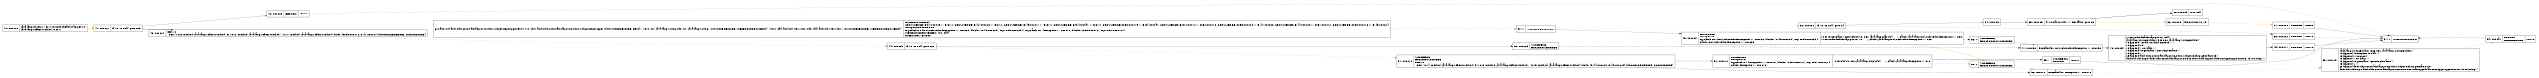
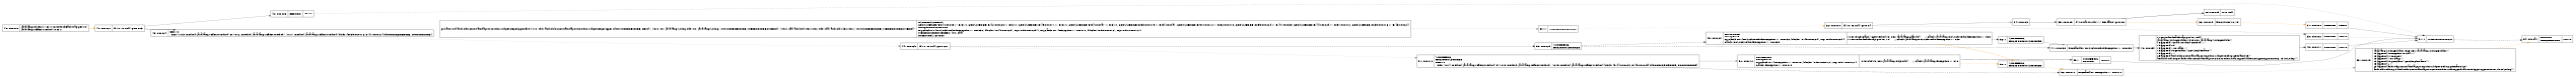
  digraph {
    rankdir=LR
    node [shape=record]
    edge [color=black style=solid]
    n1 [label="{30\:\ ?|MTH_ENTER_BLOCK\l}"]
    n2 [label="{32\:\ 0x0000|if (r8 != null) goto L4\l}"]
    n3 [label="{33\:\ 0x0002|RETURN\l|return\l}"]
    n4 [label="{34\:\ 0x0003}"]
    n5 [label="{31\:\ ?|MTH_EXIT_BLOCK\l}"]
    n6 [label="{35\:\ 0x0009|if (r8.startsWith(\".\") == false) goto L8\l}"]
    n7 [label="{36\:\ 0x000b|fireCustom(r8, r9)\l}"]
    n8 [label="{38\:\ 0x000f|r0 = null\l}"]
    n9 [label="{37\:\ 0x000e|RETURN\l|return\l}"]
    n10 [label="{40\:\ 0x0018|java.lang.Object r1 = r7.mMethodHashMap.get(r8)\ljava.lang.reflect.Method r0 = r1\l}"]
    n11 [label="{41\:\ 0x0021|if (r0 != null) goto L13\l}"]
    n12 [label="{43\:\ 0x0024|PHI: r0 \l  PHI: (r0v3 'method' java.lang.reflect.Method) = (r0v2 'method' java.lang.reflect.Method), (r0v7 'method' java.lang.reflect.Method) binds: [B:39:0x0016, B:41:0x0021] A[DONT_GENERATE, DONT_INLINE]\l}"]
    n13 [label="{44\:\ 0x002b|if (r0 != null) goto L21\l}"]
    n14 [label="{42\:\ 0x0023|RETURN\l|return\l}"]
    n15 [label="{55\:\ 0x002d|SYNTHETIC\lEXC_TOP_SPLITTER\l}"]
    n16 [label="{57\:\ 0x0072|SYNTHETIC\lEXC_TOP_SPLITTER\lPHI: r0 \l  PHI: (r0v4 'method' java.lang.reflect.Method) = (r0v3 'method' java.lang.reflect.Method), (r0v5 'method' java.lang.reflect.Method) binds: [B:44:0x002b, B:45:0x002d] A[DONT_GENERATE, DONT_INLINE]\l}"]
    n17 [label="{45\:\ 0x002d|TRY_ENTER\lTRY_LEAVE\lTryCatch #0 \{NoSuchMethodException \-\> 0x003e, blocks: (B:45:0x002d), top: B:55:0x002d \}\lCatch: NoSuchMethodException \-\> 0x003e\l|r0 = r9.getClass().getMethod(r8, new java.lang.Class[0])     \/\/ Catch: java.lang.NoSuchMethodException \-\> L3e\lr7.mMethodHashMap.put(r8, r0)     \/\/ Catch: java.lang.NoSuchMethodException \-\> L3e\l}"]
    n18 [label="{47\:\ 0x003e|ExcHandler: NoSuchMethodException \-\> 0x003e\l}"]
    n19 [label="{50\:\ 0x0072|TRY_ENTER\lTRY_LEAVE\lTryCatch #1 \{Exception \-\> 0x0078, blocks: (B:50:0x0072), top: B:57:0x0072 \}\lCatch: Exception \-\> 0x0078\l|r0.invoke(r9, new java.lang.Object[0])     \/\/ Catch: java.lang.Exception \-\> L78\l}"]
    n20 [label="{52\:\ 0x0078|ExcHandler: Exception \-\> 0x0078\l}"]
    n21 [label="{56\:\ ?|SYNTHETIC\lEXC_BOTTOM_SPLITTER\l}"]
    n22 [label="{58\:\ ?|SYNTHETIC\lEXC_BOTTOM_SPLITTER\l}"]
    n23 [label="{48\:\ 0x003f|r7.mMethodHashMap.put(r8, null)\ljava.lang.StringBuilder r5 = new java.lang.StringBuilder()\lr5.append(\"Could not find method \"\")\lr5.append(r8)\lr5.append(\"\"on class \")\lr5.append(r9.getClass().getSimpleName())\lr5.append(\" \")\lr5.append(androidx.constraintlayout.motion.widget.Debug.getName(r9))\landroid.util.Log.e(androidx.constraintlayout.core.motion.utils.TypedValues.TriggerType.NAME, r5.toString())\l}"]
    n24 [label="{49\:\ 0x0071|RETURN\l|return\l}"]
    n25 [label="{59\:\ ?|SYNTHETIC\lRETURN\l|return\l}"]
    n26 [label="{53\:\ 0x0079|java.lang.StringBuilder r5 = new java.lang.StringBuilder()\lr5.append(\"Exception in call \"\")\lr5.append(r7.mCross)\lr5.append(\"\"on class \")\lr5.append(r9.getClass().getSimpleName())\lr5.append(\" \")\lr5.append(androidx.constraintlayout.motion.widget.Debug.getName(r9))\landroid.util.Log.e(androidx.constraintlayout.core.motion.utils.TypedValues.TriggerType.NAME, r5.toString())\l}"]
    n27 [label="{54\:\ 0x00a7|RETURN\lORIG_RETURN\l|return\l}"]
    n28 [label="{private void androidx.constraintlayout.motion.widget.KeyTrigger.fire((r7v0 'this' androidx.constraintlayout.motion.widget.KeyTrigger A[IMMUTABLE_TYPE, THIS]), (r8v0 'str' java.lang.String A[D('str' java.lang.String), IMMUTABLE_TYPE, METHOD_ARGUMENT]), (r9v0 'call' android.view.View A[D('call' android.view.View), IMMUTABLE_TYPE, METHOD_ARGUMENT]))  | USE_LINES_HINTS\lCROSS_EDGE: B:37:0x000e \-\> B:31:?, CROSS_EDGE: B:42:0x0023 \-\> B:31:?, CROSS_EDGE: B:49:0x0071 \-\> B:31:?, CROSS_EDGE: B:54:0x00a7 \-\> B:31:?, CROSS_EDGE: B:53:0x0079 \-\> B:54:0x00a7, CROSS_EDGE: B:57:0x0072 \-\> B:52:0x0078, CROSS_EDGE: B:55:0x002d \-\> B:47:0x003e, CROSS_EDGE: B:44:0x002b \-\> B:57:0x0072, CROSS_EDGE: B:39:0x0016 \-\> B:43:0x0024\lINLINE_NOT_NEEDED\lTryCatch #0 \{NoSuchMethodException \-\> 0x003e, blocks: (B:45:0x002d), top: B:55:0x002d \}, TryCatch #1 \{Exception \-\> 0x0078, blocks: (B:50:0x0072), top: B:57:0x0072 \}\lMETHOD_PARAMETERS: [str, call]\lTYPE_VARS: EMPTY\l}"]
    n1 -> n2 [color=darkorange style=dotted]
    n2 -> n3 [style=dotted]
    n2 -> n4 [color=gray40]
    n3 -> n5 [style=dotted]
    n4 -> n6
    n6 -> n7 [color=darkorange]
    n6 -> n8
    n7 -> n9 [color=darkorange style=dashed]
    n9 -> n5 [color=gray40]
    n10 -> n11 [color=darkorange]
    n11 -> n12
    n11 -> n14 [color=gray40]
    n12 -> n13 [color=gray40 style=dotted]
    n13 -> n15 [style=dashed]
    n13 -> n16 [color=gray40 style=dotted]
    n14 -> n5 [style=dotted]
-   n1 -> n17 [style=dashed]
+   n15 -> n17 [style=dashed]
    n15 -> n18 [style=dashed]
    n16 -> n19 [color=gray40]
    n16 -> n20 [style=dashed]
    n17 -> n21 [style=dashed]
    n17 -> n22 [color=darkorange]
    n18 -> n23
    n19 -> n22 [color=darkorange style=dashed]
    n19 -> n25
    n20 -> n26 [color=gray40 style=dotted]
    n21 -> n18 [color=gray40]
    n22 -> n20 [color=darkorange style=dashed]
    n23 -> n24
    n24 -> n5 [style=dashed]
    n25 -> n5 [color=gray40]
    n26 -> n27 [color=darkorange style=dashed]
-   n27 -> n5 [style=dashed]
+   n5 -> n27 [style=dashed]
    n28 -> n1 [color=gray40 style=dashed]
  }
